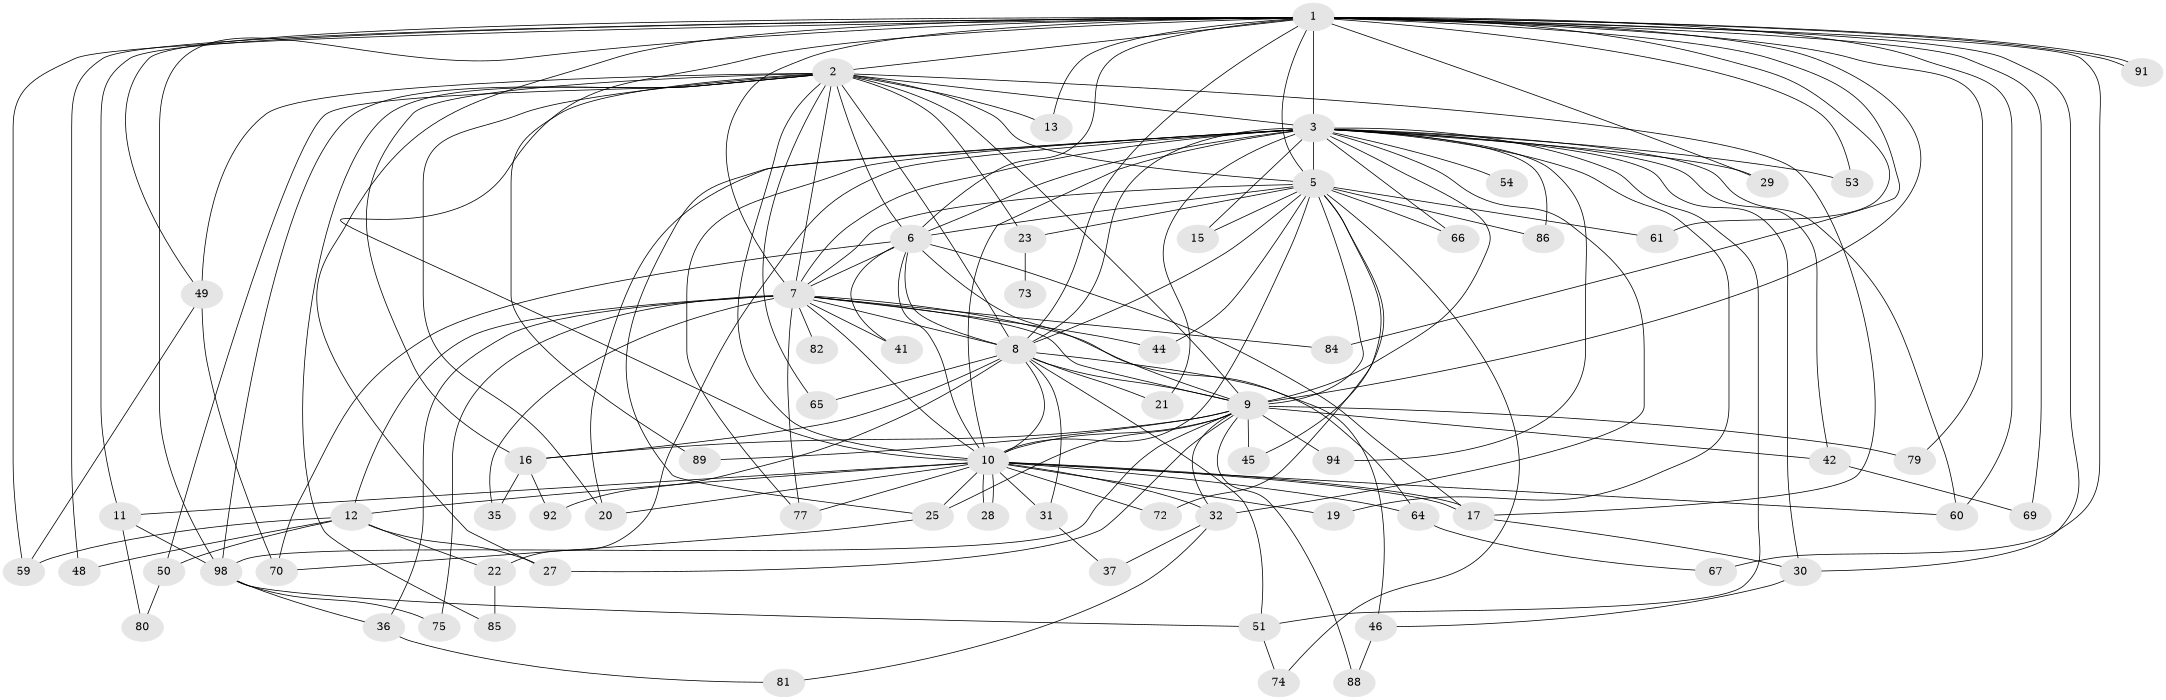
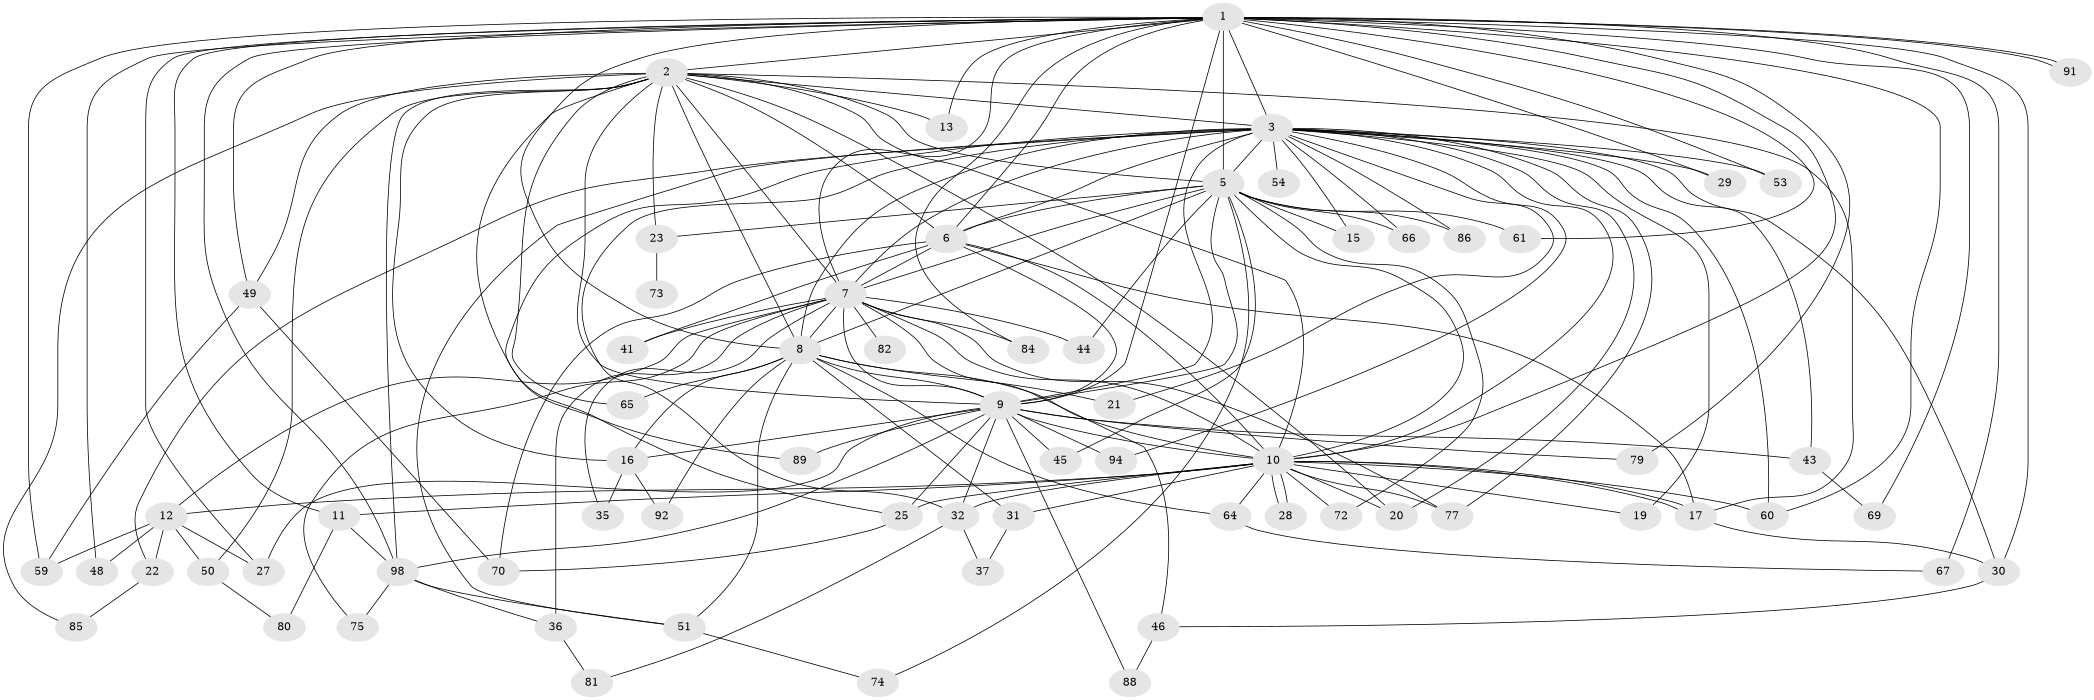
  graph {
    node [color=gray90 style=filled]
    1 [super="+38"]
    2 [super="+63"]
    3 [super="+4"]
    5 [super="+24"]
    6 [super="+87"]
    7 [super="+52"]
    8 [super="+14"]
    9 [super="+26"]
    10 [super="+34"]
    11 [super="+40"]
    13
    n12 [label=98 super="+56"]
    27 [super="+71"]
    29
    30 [super="+39"]
    48
    49
    53
    59 [super="+68"]
    60 [super="+83"]
    61
    67 [super="+95"]
    69
    79
    84
    91
    16 [super="+58"]
    17 [super="+43"]
    20 [super="+47"]
    23
    50
    65
    85
    89
    15
    19 [super="+57"]
    21
    22
    25 [super="+62"]
    32
-   42
+   42 [label=43]
    51 [super="+93"]
    54
    66 [super="+76"]
    77 [super="+78"]
    86
    94
    44
    45
    72
    74
    41
    70 [super="+90"]
    12 [super="+33"]
    35
    36
    46
    75
    82
    31
    64
    92
    88
    28
    80
    73
    37
    81
    1 -- 2
    1 -- 3 [weight=2]
    1 -- 5
    1 -- 6 [weight=2]
    1 -- 7
    1 -- 8
    1 -- 9
    1 -- 10
    1 -- 11
    1 -- 13
    1 -- n12
    1 -- 27
    1 -- 29
    1 -- 30
    1 -- 48
    1 -- 49
    1 -- 53
    1 -- 59
    1 -- 60
    1 -- 61
    1 -- 67 [weight=2]
    1 -- 69
    1 -- 79
    1 -- 84
    1 -- 91
    1 -- 91
    2 -- 3 [weight=2]
    2 -- 5
    2 -- 6
    2 -- 7
    2 -- 8 [weight=2]
    2 -- 9
    2 -- 10
    2 -- 13
    2 -- n12
    2 -- 49
    2 -- 16
    2 -- 17
    2 -- 20
    2 -- 23
    2 -- 50
    2 -- 65
    2 -- 85
    2 -- 89
    3 -- 5 [weight=2]
    3 -- 6 [weight=2]
    3 -- 7 [weight=2]
    3 -- 8 [weight=2]
    3 -- 9 [weight=2]
    3 -- 10 [weight=2]
    3 -- 29
    3 -- 30
    3 -- 53
    3 -- 60
    3 -- 20
    3 -- 15
    3 -- 19 [weight=2]
    3 -- 21
    3 -- 22
    3 -- 25
    3 -- 32
    3 -- 42
    3 -- 51
    3 -- 54
    3 -- 66 [weight=2]
    3 -- 77
    3 -- 86
    3 -- 94
    5 -- 6
    5 -- 7
    5 -- 8
    5 -- 9 [weight=2]
    5 -- 10
    5 -- 61
    5 -- 23
    5 -- 15
    5 -- 66
    5 -- 86
    5 -- 44
    5 -- 45
    5 -- 72
    5 -- 74
    6 -- 7
-   6 -- 8
    6 -- 9
    6 -- 10
    6 -- 17
    6 -- 41
    6 -- 70
    7 -- 8
    7 -- 9
    7 -- 10
    7 -- 84
    7 -- 77
    7 -- 44
    7 -- 41
    7 -- 12
    7 -- 35
    7 -- 36
    7 -- 46 [weight=2]
    7 -- 75
    7 -- 82
    8 -- 9 [weight=2]
    8 -- 10
    8 -- 16
    8 -- 65
    8 -- 21
    8 -- 51
    8 -- 31
    8 -- 64
    8 -- 92
    9 -- 10
    9 -- n12
    9 -- 27
    9 -- 79
    9 -- 16
    9 -- 89
    9 -- 25 [weight=2]
    9 -- 32
    9 -- 42
    9 -- 94
    9 -- 45
    9 -- 88
    10 -- 11
    10 -- 60
    10 -- 17
    10 -- 17
    10 -- 20
    10 -- 19
    10 -- 25
    10 -- 32
    10 -- 77
    10 -- 72
    10 -- 12
    10 -- 31
    10 -- 64
    10 -- 28
    10 -- 28
    11 -- n12
    11 -- 80
    n12 -- 51
    n12 -- 36
    n12 -- 75
    30 -- 46
    49 -- 59
    49 -- 70
    16 -- 35
    16 -- 92
    17 -- 30
    23 -- 73
    50 -- 80
    22 -- 85
    25 -- 70
    32 -- 37
    32 -- 81
    42 -- 69
    51 -- 74
    12 -- 27
    12 -- 48
    12 -- 59
    12 -- 50
    12 -- 22
    36 -- 81
    46 -- 88
    31 -- 37
    64 -- 67
  }
